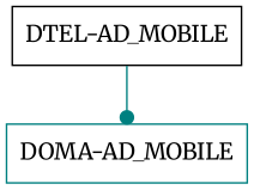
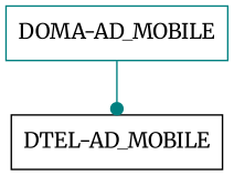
  digraph {
    fontname=Merriweather
    node [shape=box fontname=Merriweather]
    "DTEL-AD_MOBILE" [color=black]
    "DOMA-AD_MOBILE" [color=teal]
-   "DTEL-AD_MOBILE" -> "DOMA-AD_MOBILE" [color=teal arrowhead=dot fontname=Merriweather]
+   "DOMA-AD_MOBILE" -> "DTEL-AD_MOBILE" [color=teal arrowhead=dot fontname=Merriweather]
  }
